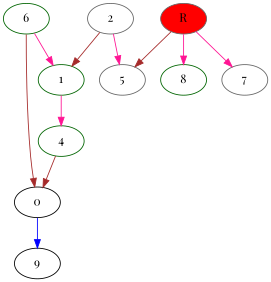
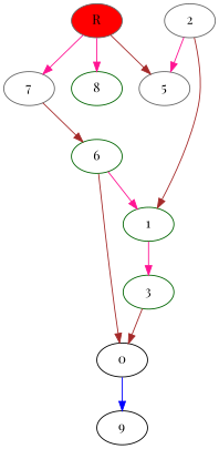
  digraph {
    fontname="Playfair Display"
    node [color=darkgreen fontname="Playfair Display"]
    edge [color=deeppink fontname="Playfair Display"]
    1
-   4
+   4 [label=3]
    2 [color=gray40]
    5 [color=gray40]
    n5 [color=black label=0]
    9 [color=black]
    6
    7 [color=gray40]
    R [color=gray40 fillcolor="#ff0000" style=filled]
    8
    1 -> 4
    4 -> n5 [color=brown]
    2 -> 1 [color=brown]
    2 -> 5
    n5 -> 9 [color=blue]
    6 -> 1
    6 -> n5 [color=brown]
+   7 -> 6 [color=brown]
    R -> 5 [color=brown]
    R -> 7
    R -> 8
  }
